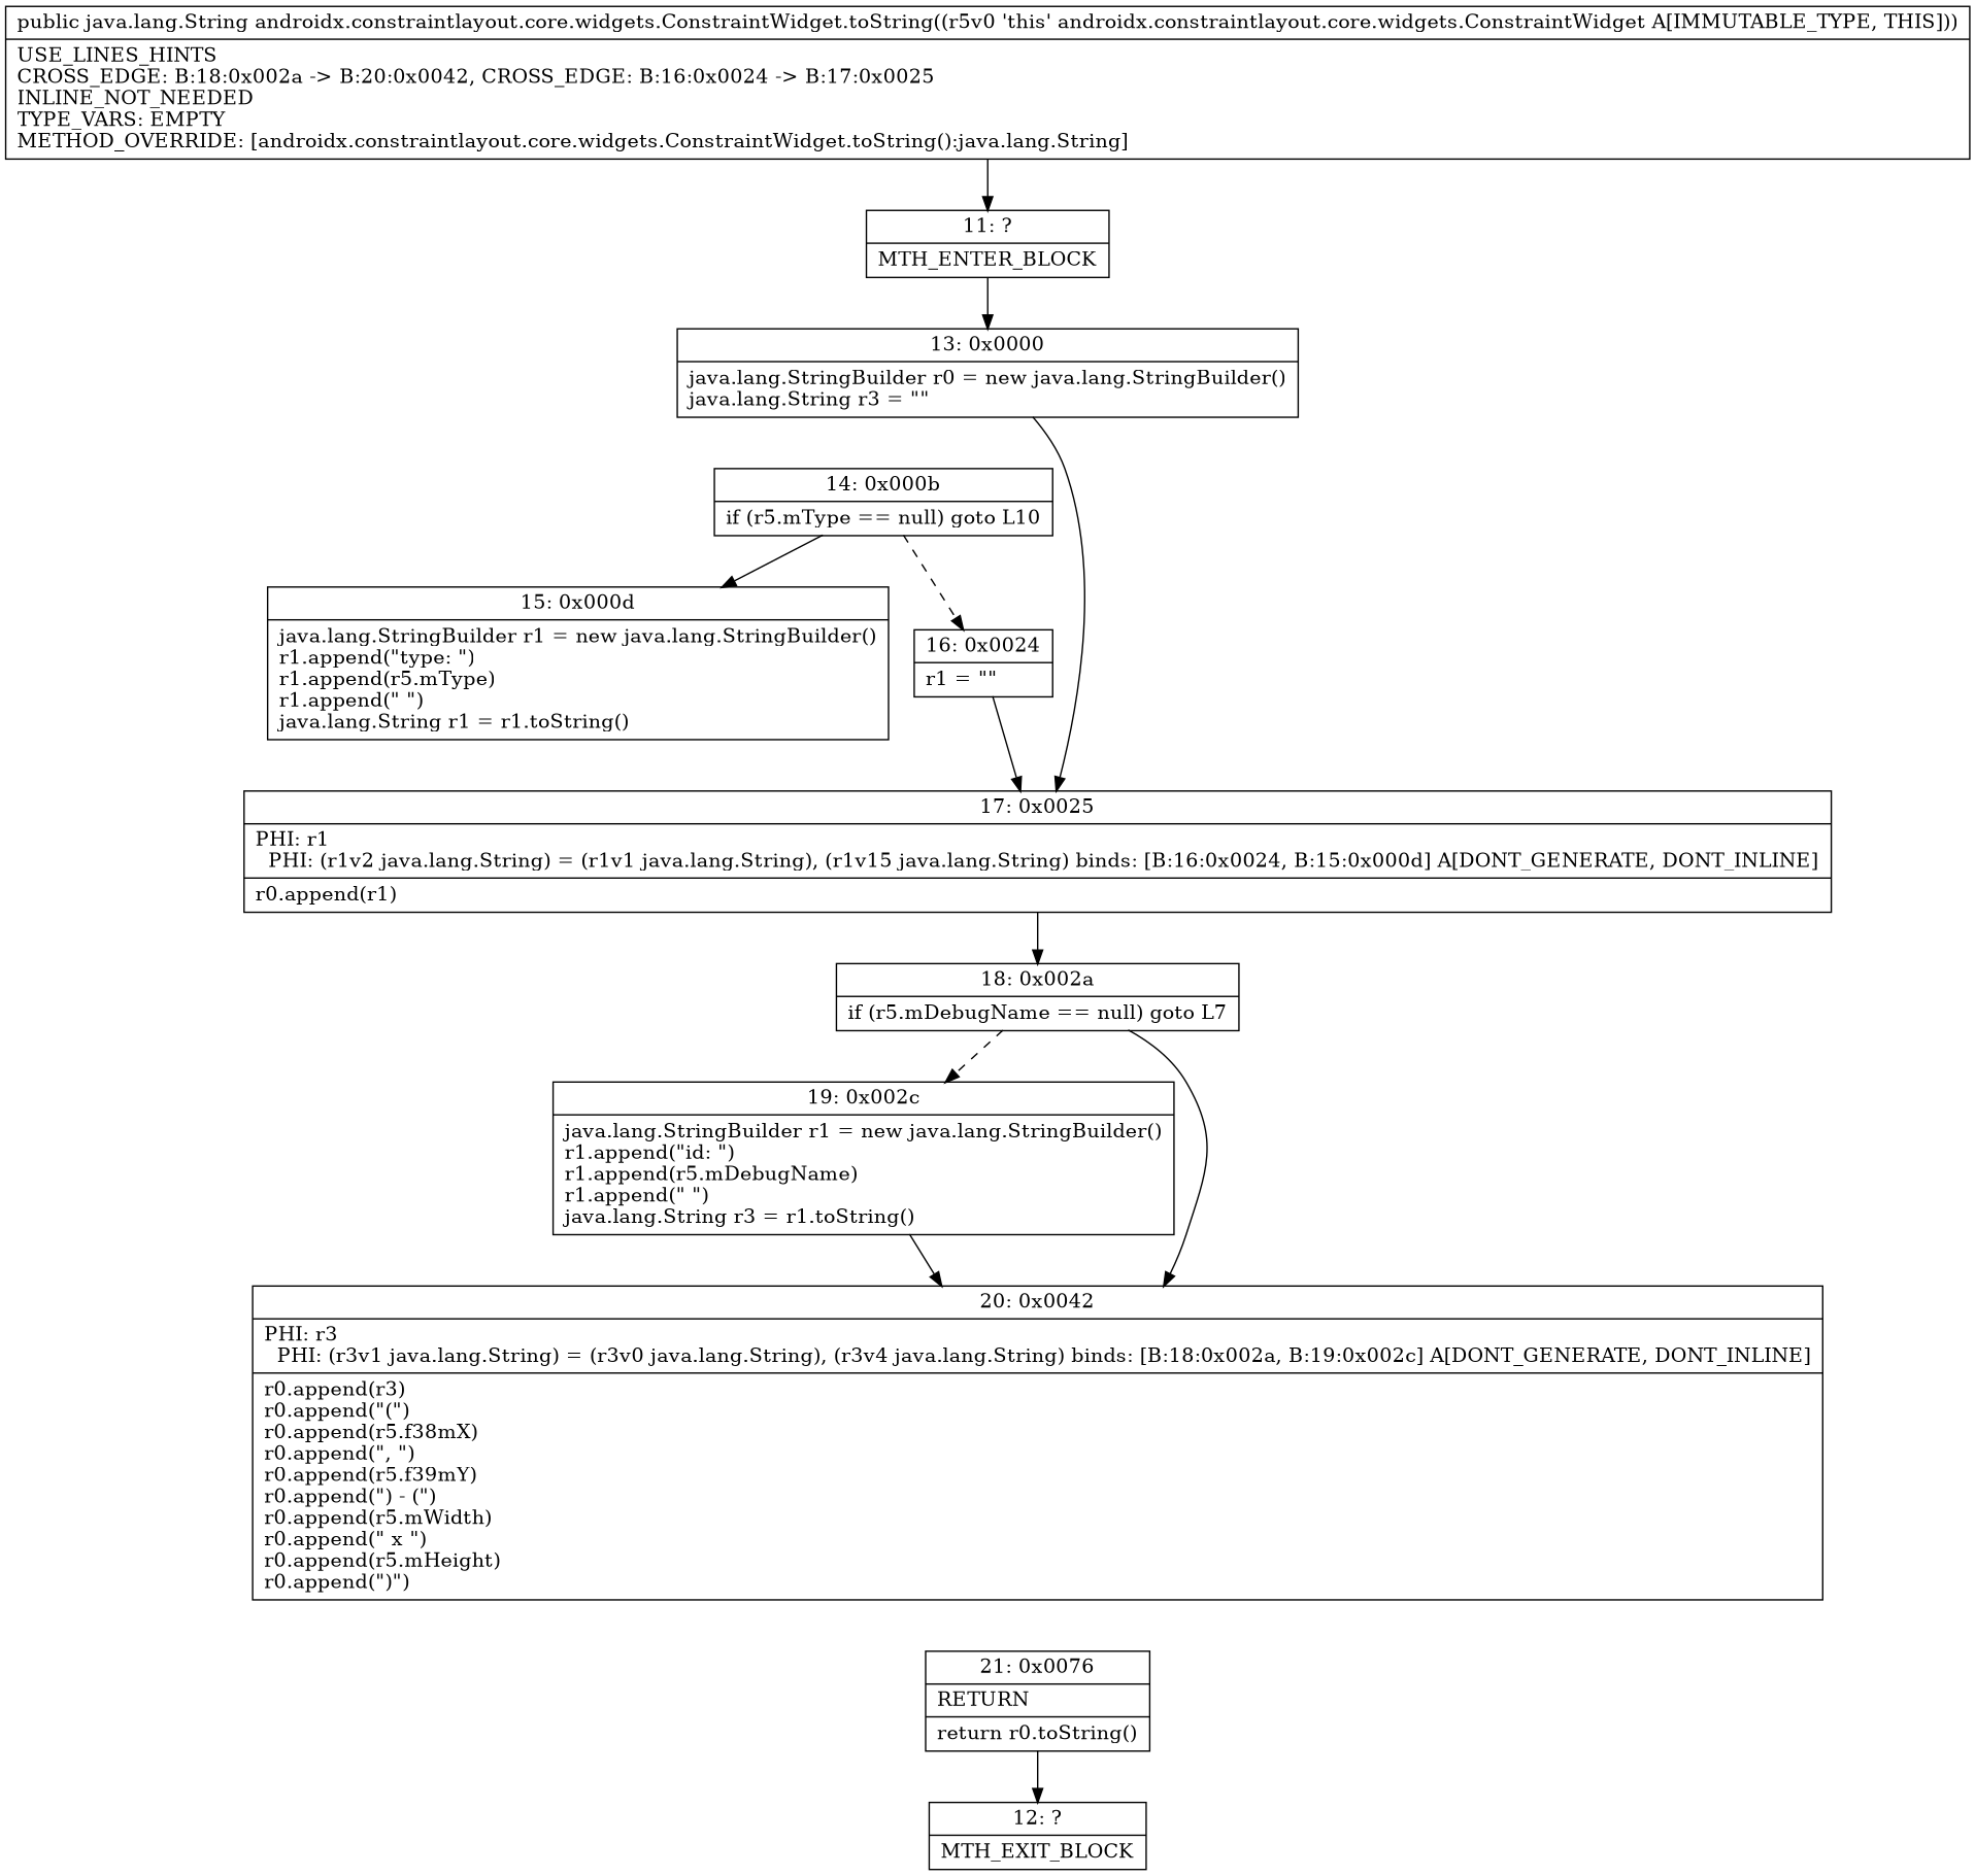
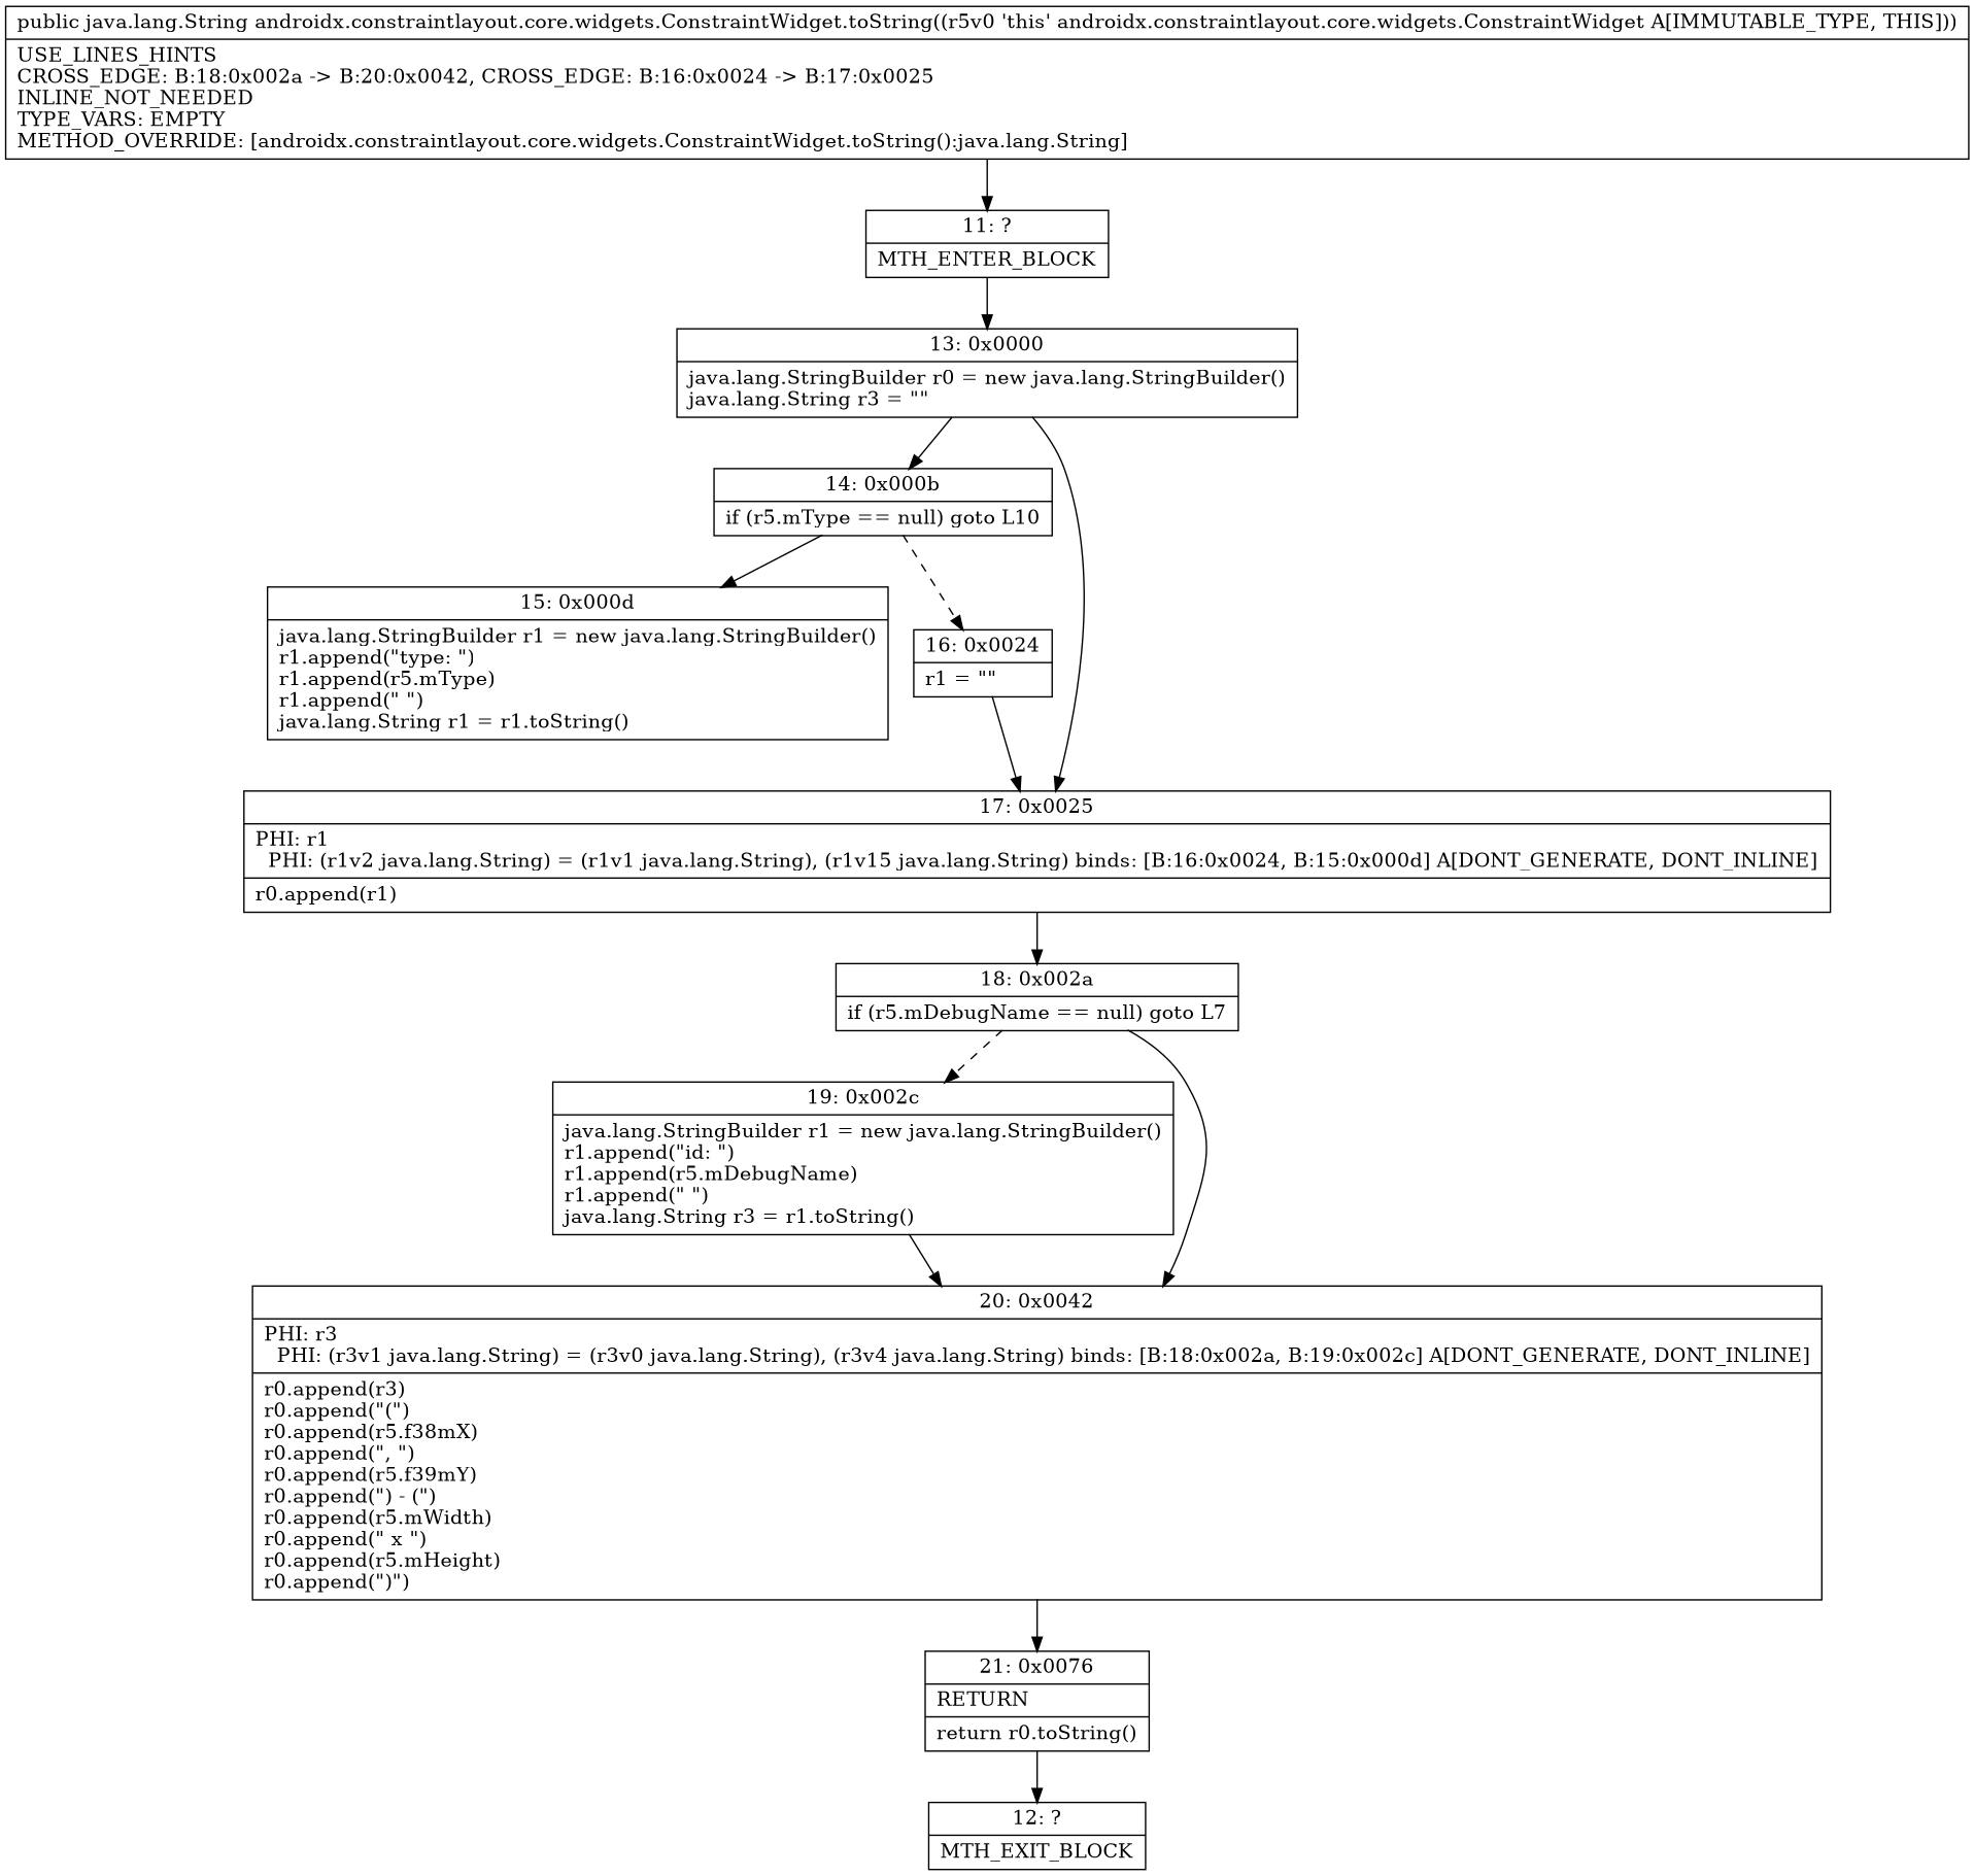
  digraph {
    node [shape=record]
    n1 [label="{11\:\ ?|MTH_ENTER_BLOCK\l}"]
    n2 [label="{13\:\ 0x0000|java.lang.StringBuilder r0 = new java.lang.StringBuilder()\ljava.lang.String r3 = \"\"\l}"]
    n3 [label="{14\:\ 0x000b|if (r5.mType == null) goto L10\l}"]
    n4 [label="{17\:\ 0x0025|PHI: r1 \l  PHI: (r1v2 java.lang.String) = (r1v1 java.lang.String), (r1v15 java.lang.String) binds: [B:16:0x0024, B:15:0x000d] A[DONT_GENERATE, DONT_INLINE]\l|r0.append(r1)\l}"]
    n5 [label="{15\:\ 0x000d|java.lang.StringBuilder r1 = new java.lang.StringBuilder()\lr1.append(\"type: \")\lr1.append(r5.mType)\lr1.append(\" \")\ljava.lang.String r1 = r1.toString()\l}"]
    n6 [label="{16\:\ 0x0024|r1 = \"\"\l}"]
    n7 [label="{18\:\ 0x002a|if (r5.mDebugName == null) goto L7\l}"]
    n8 [label="{19\:\ 0x002c|java.lang.StringBuilder r1 = new java.lang.StringBuilder()\lr1.append(\"id: \")\lr1.append(r5.mDebugName)\lr1.append(\" \")\ljava.lang.String r3 = r1.toString()\l}"]
    n9 [label="{20\:\ 0x0042|PHI: r3 \l  PHI: (r3v1 java.lang.String) = (r3v0 java.lang.String), (r3v4 java.lang.String) binds: [B:18:0x002a, B:19:0x002c] A[DONT_GENERATE, DONT_INLINE]\l|r0.append(r3)\lr0.append(\"(\")\lr0.append(r5.f38mX)\lr0.append(\", \")\lr0.append(r5.f39mY)\lr0.append(\") \- (\")\lr0.append(r5.mWidth)\lr0.append(\" x \")\lr0.append(r5.mHeight)\lr0.append(\")\")\l}"]
    n10 [label="{21\:\ 0x0076|RETURN\l|return r0.toString()\l}"]
    n11 [label="{12\:\ ?|MTH_EXIT_BLOCK\l}"]
    n12 [label="{public java.lang.String androidx.constraintlayout.core.widgets.ConstraintWidget.toString((r5v0 'this' androidx.constraintlayout.core.widgets.ConstraintWidget A[IMMUTABLE_TYPE, THIS]))  | USE_LINES_HINTS\lCROSS_EDGE: B:18:0x002a \-\> B:20:0x0042, CROSS_EDGE: B:16:0x0024 \-\> B:17:0x0025\lINLINE_NOT_NEEDED\lTYPE_VARS: EMPTY\lMETHOD_OVERRIDE: [androidx.constraintlayout.core.widgets.ConstraintWidget.toString():java.lang.String]\l}"]
    n1 -> n2
+   n2 -> n3
    n2 -> n4
    n3 -> n5 [style=solid]
    n3 -> n6 [style=dashed]
    n4 -> n7
    n6 -> n4
    n7 -> n8 [style=dashed]
    n7 -> n9
    n8 -> n9
+   n9 -> n10
    n10 -> n11
    n12 -> n1
  }
